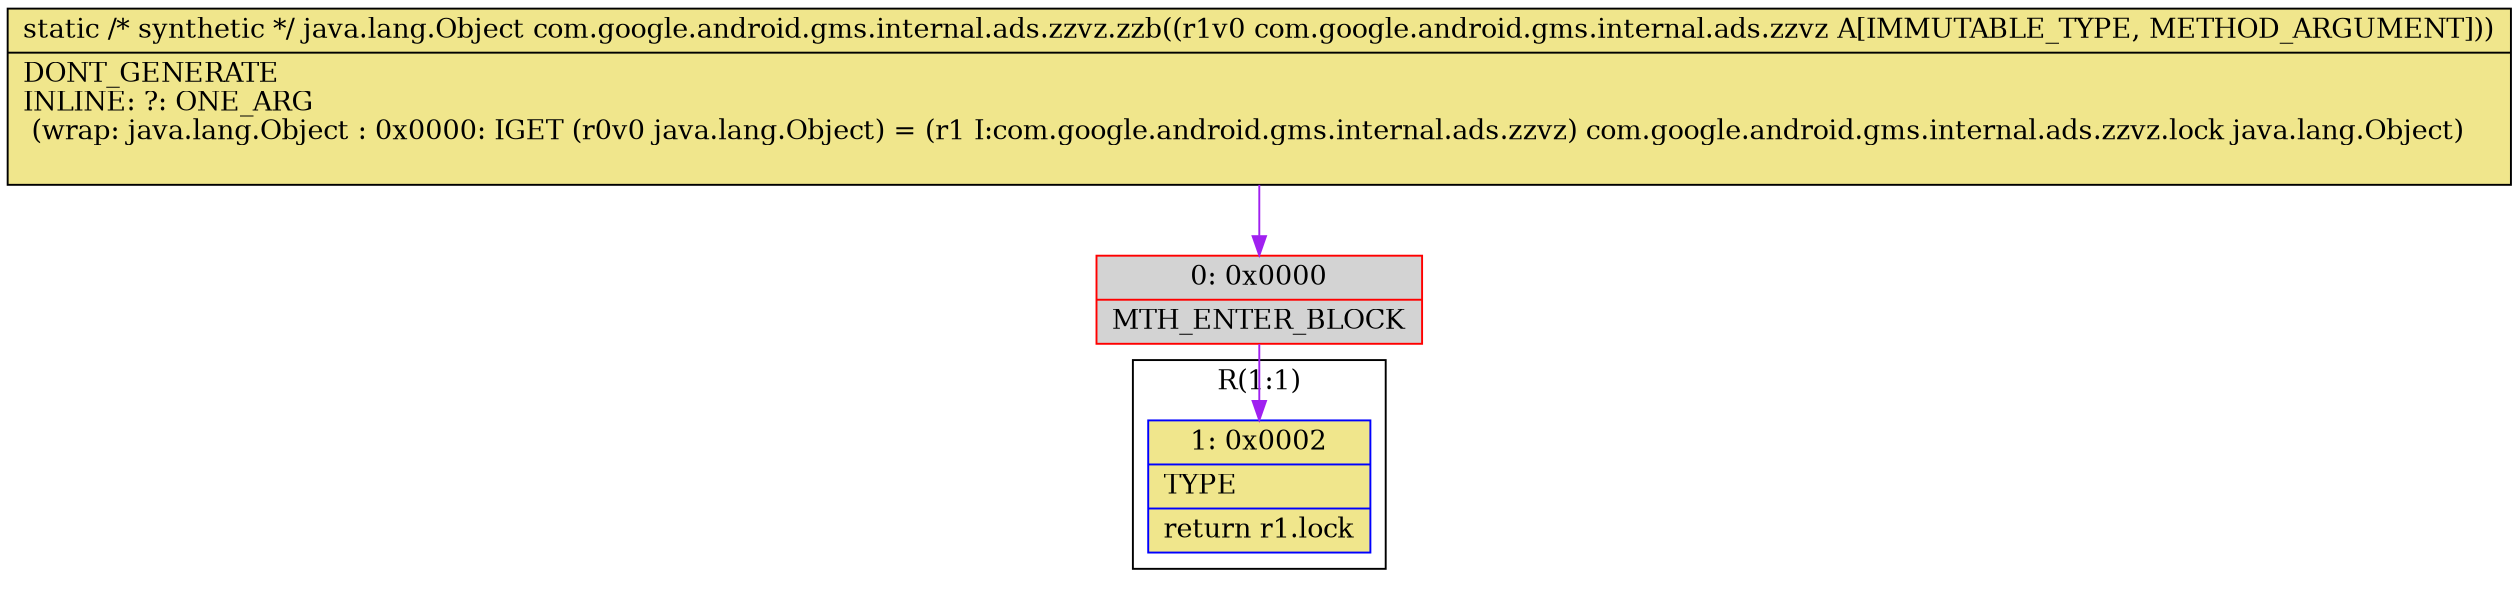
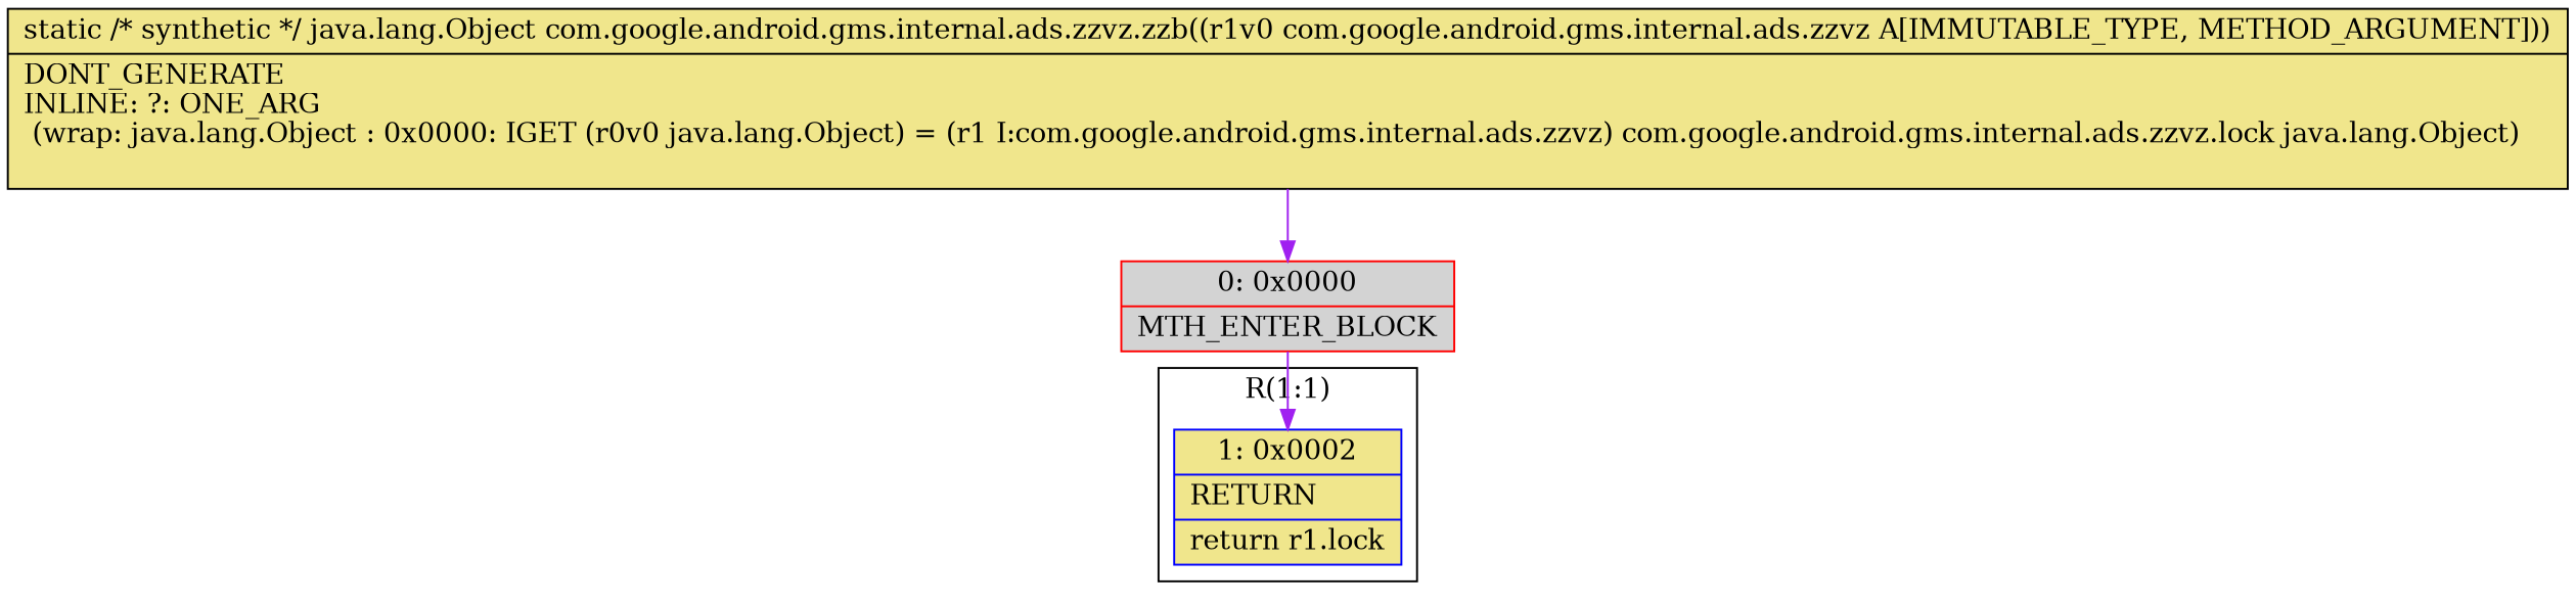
  digraph {
    node [shape=record style=filled fillcolor=khaki]
    edge [color=purple]
-   n1 [color=blue label="{1\:\ 0x0002|TYPE\l|return r1.lock\l}"]
+   n1 [color=blue label="{1\:\ 0x0002|RETURN\l|return r1.lock\l}"]
    n2 [color=red label="{0\:\ 0x0000|MTH_ENTER_BLOCK\l}" fillcolor=lightgrey]
    n3 [label="{static \/* synthetic *\/ java.lang.Object com.google.android.gms.internal.ads.zzvz.zzb((r1v0 com.google.android.gms.internal.ads.zzvz A[IMMUTABLE_TYPE, METHOD_ARGUMENT]))  | DONT_GENERATE\lINLINE: ?: ONE_ARG  \l  (wrap: java.lang.Object : 0x0000: IGET  (r0v0 java.lang.Object) = (r1 I:com.google.android.gms.internal.ads.zzvz) com.google.android.gms.internal.ads.zzvz.lock java.lang.Object)\l\l}"]
    subgraph cluster_1 {
      label="R(1:1)"
      n1
    }
    n2 -> n1
    n3 -> n2
  }
